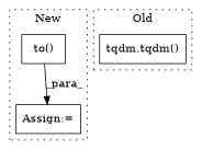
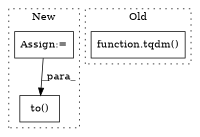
  digraph {
    node [a=75 shape=box]
    n1 [l="21,1" label="to()" s="1138,1165"]
    n2 [a=68 l=3 label="Assign:=" s=2064]
-   n3 [l="5,1" label="tqdm.tqdm()" s="961,977"]
+   n3 [l="5,1" label="function.tqdm()" s="961,977"]
    subgraph cluster_1 {
      label=New
      style=dotted
      n1
      n2
    }
    subgraph cluster_2 {
      label=Old
      style=dotted
      n3
    }
-   n1 -> n2 [label=_para_]
+   n2 -> n1 [label=_para_]
  }
